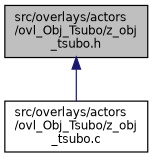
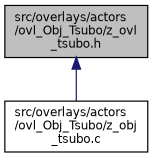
  digraph {
    node [color=black fontname=Helvetica fontsize=10 shape=record style=filled]
-   n1 [fillcolor=grey75 fontcolor=black height=0.2 label="src/overlays/actors\l/ovl_Obj_Tsubo/z_obj\l_tsubo.h" width=0.4]
+   n1 [fillcolor=grey75 fontcolor=black height=0.2 label="src/overlays/actors\l/ovl_Obj_Tsubo/z_ovl\l_tsubo.h" width=0.4]
    n2 [fillcolor=white height=0.2 label="src/overlays/actors\l/ovl_Obj_Tsubo/z_obj\l_tsubo.c" width=0.4]
    n1 -> n2 [color=midnightblue dir=back fontname=Helvetica fontsize=10 labelfontname=Helvetica labelfontsize=10 style=solid]
  }
